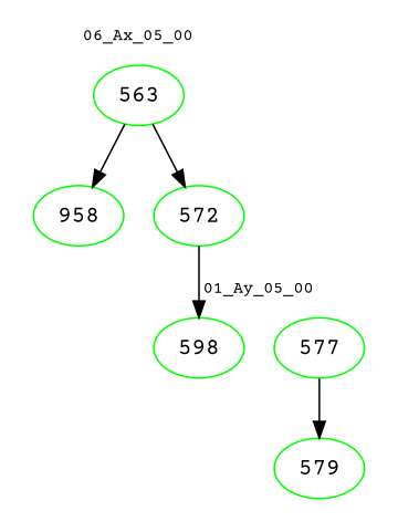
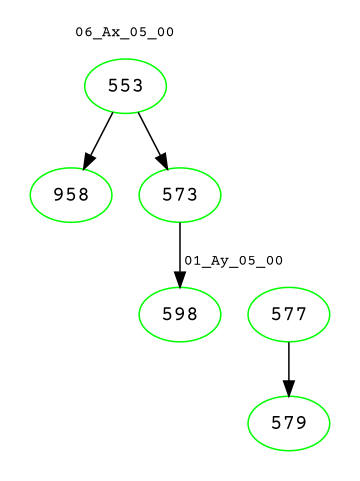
  digraph {
    fontname="Courier Prime"
    node [color=green fontname="Courier Prime"]
    edge [color=black fontname="Courier Prime"]
-   n1 [label=563]
+   n1 [label=553]
    n2 [label=958]
-   n3 [label=572]
+   n3 [label=573]
    n4 [label=577]
    n5 [label=598]
    n6 [label=579]
    subgraph cluster_1 {
      color=white
      fontsize=10
      label="06_Ax_05_00"
      n1
      n2
      n3
    }
    subgraph cluster_2 {
      color=white
      fontsize=10
      label="01_Ay_05_00"
      n4
      n5
      n6
    }
    n1 -> n2
    n1 -> n3
    n3 -> n5
    n4 -> n6
  }
